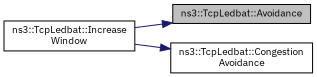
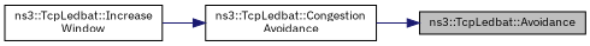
  digraph {
    fontname="IBM Plex Sans"
    rankdir=RL
    node [color=black fillcolor=white fontname="IBM Plex Sans" fontsize=10 shape=record style=filled]
    edge [color=midnightblue dir=back fontname="IBM Plex Sans" fontsize=10 labelfontname=Helvetica labelfontsize=10 style=solid]
    n1 [fillcolor=grey75 fontcolor=black height=0.2 label="ns3::TcpLedbat::Avoidance" width=0.4]
    n2 [height=0.2 label="ns3::TcpLedbat::Congestion\lAvoidance" width=0.4]
    n3 [height=0.2 label="ns3::TcpLedbat::Increase\lWindow" width=0.4]
-   n1 -> n3
+   n1 -> n2
    n2 -> n3
  }
